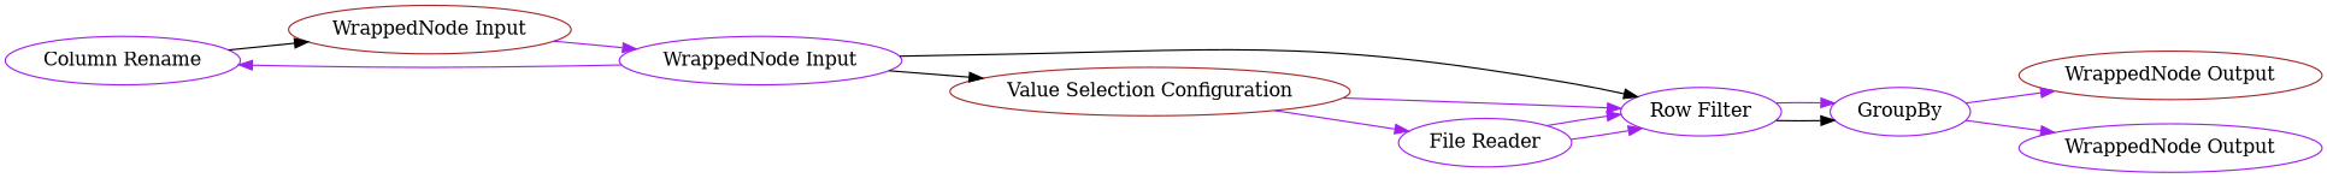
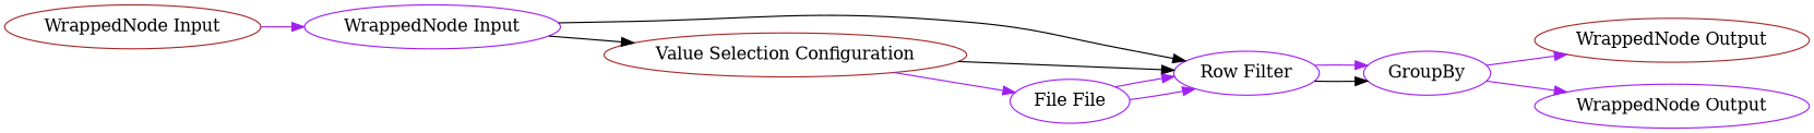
  digraph {
    rankdir=LR
    node [color=purple]
    edge [color=purple]
-   n1 [label="Column Rename"]
    n2 [color=brown label="WrappedNode Input"]
    n3 [label="WrappedNode Input"]
    n4 [label="Row Filter"]
    n5 [color=brown label="Value Selection Configuration"]
-   n6 [label="File Reader"]
+   n6 [label="File File"]
    n7 [label=GroupBy]
    n8 [color=brown label="WrappedNode Output"]
    n9 [label="WrappedNode Output"]
-   n1 -> n2 [color=black]
    n2 -> n3
-   n3 -> n1
    n3 -> n4 [color=black]
    n3 -> n5 [color=black]
    n4 -> n7 [color=black]
    n4 -> n7
-   n5 -> n4
+   n5 -> n4 [color=black]
    n5 -> n6
    n6 -> n4
    n6 -> n4
    n7 -> n8
    n7 -> n9
  }
